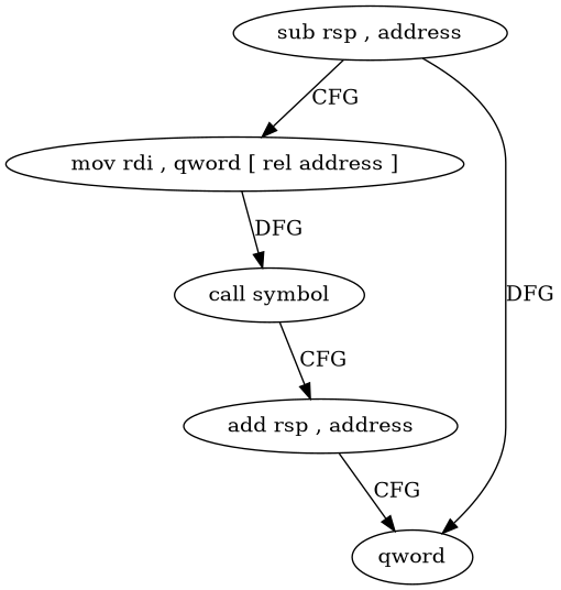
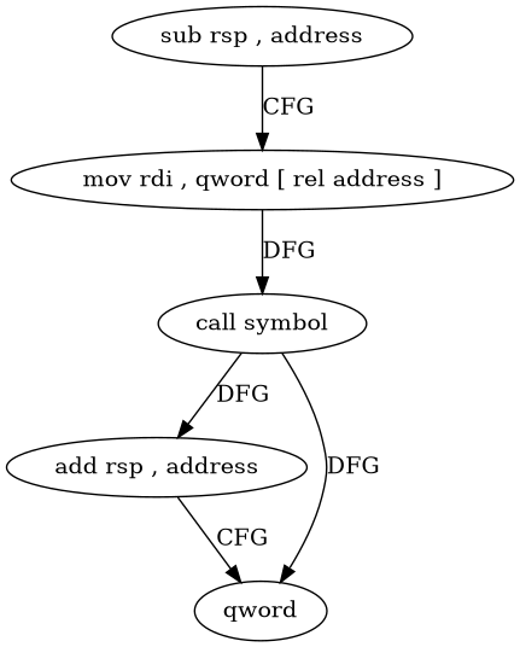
  digraph {
    n1 [label="sub rsp , address"]
    n2 [label="mov rdi , qword [ rel address ]"]
    n3 [label="call symbol"]
    n4 [label="add rsp , address"]
    n5 [label=qword]
    n1 -> n2 [label=CFG]
    n2 -> n3 [label=DFG]
-   n3 -> n4 [label=CFG]
-   n1 -> n5 [label=DFG]
+   n3 -> n4 [label=DFG]
+   n3 -> n5 [label=DFG]
    n4 -> n5 [label=CFG]
  }
